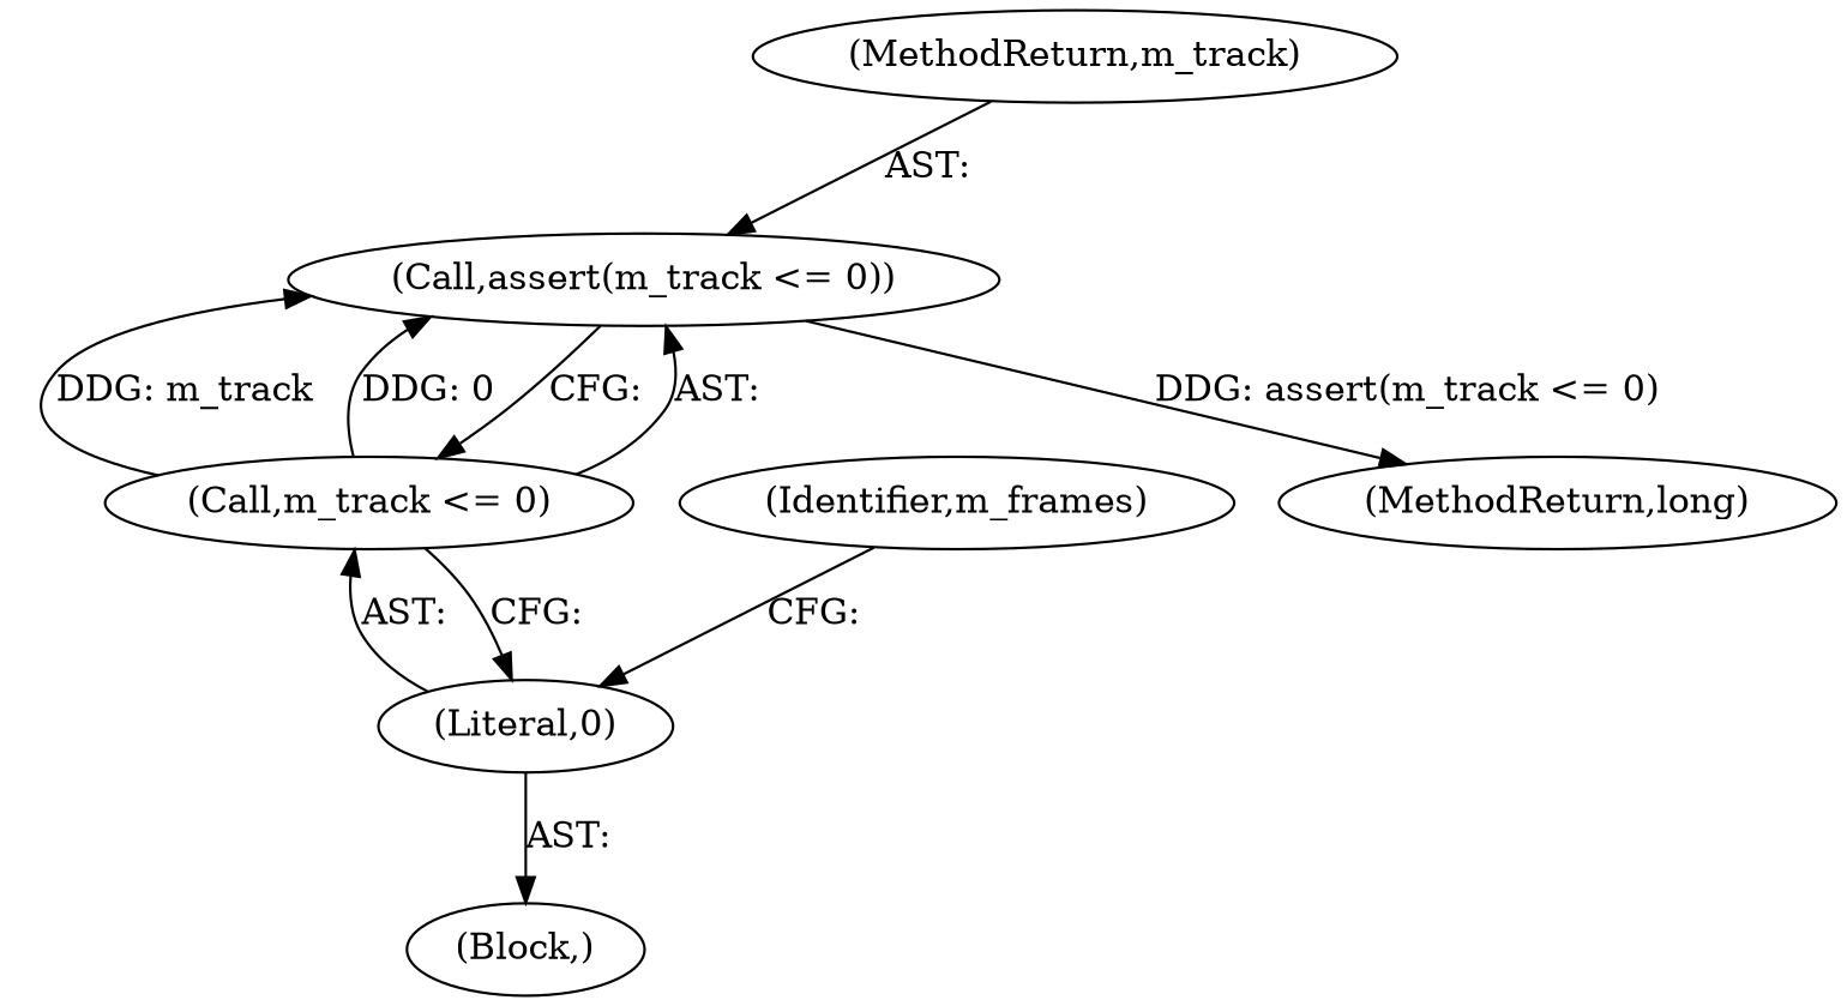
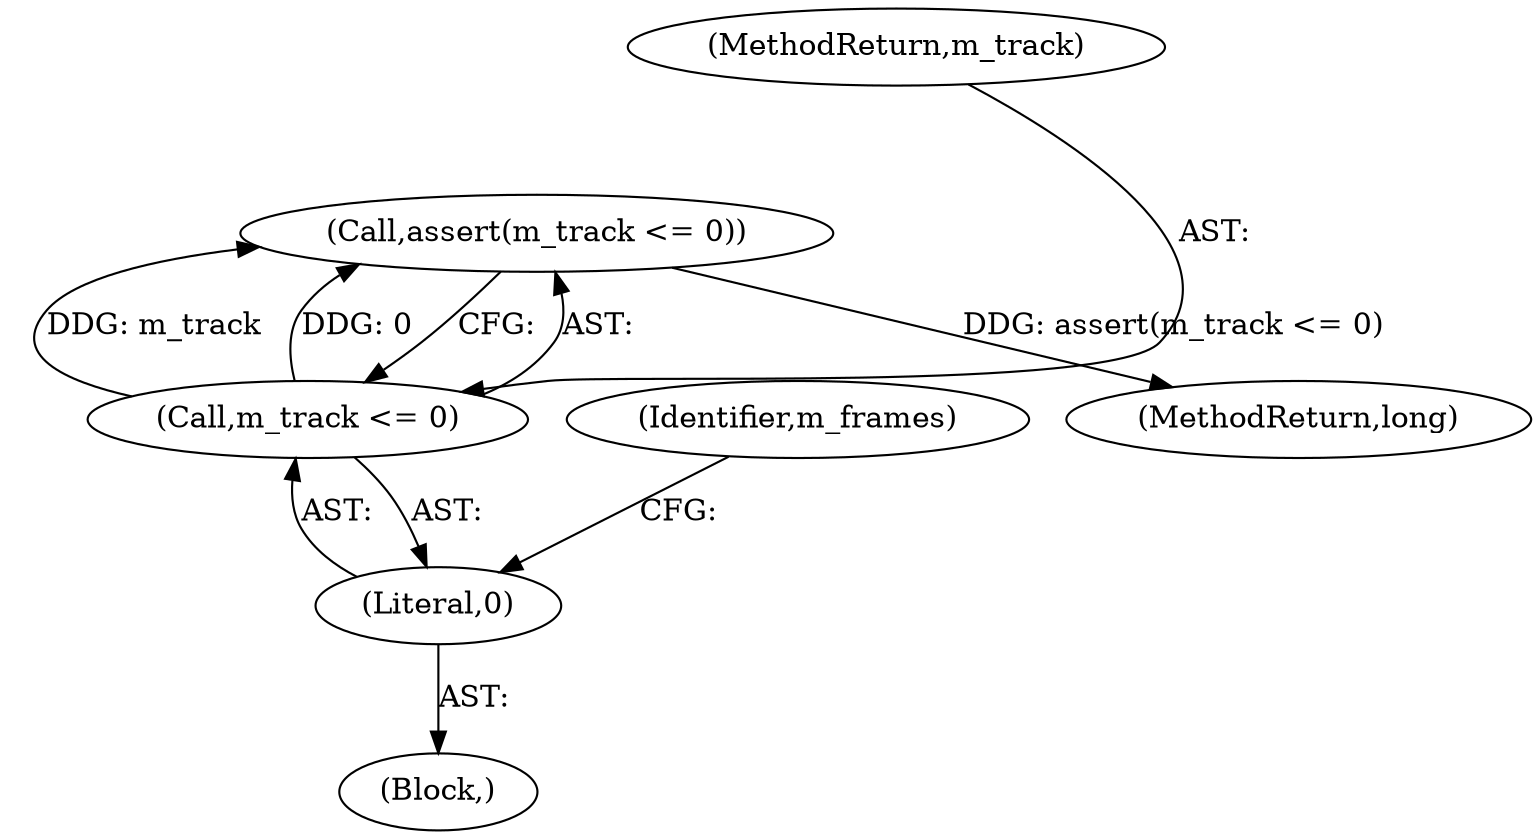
  digraph {
    n1 [label="(Call,assert(m_track <= 0))"]
    n2 [label="(Call,m_track <= 0)"]
    n3 [label="(MethodReturn,long)"]
    n4 [label="(Literal,0)"]
    n5 [label="(Block,)"]
    n6 [label="(Identifier,m_frames)"]
    n7 [label="(MethodReturn,m_track)"]
    n1 -> n2 [label="CFG: "]
    n1 -> n3 [label="DDG: assert(m_track <= 0)"]
    n2 -> n1 [label="AST: "]
    n2 -> n1 [label="DDG: m_track"]
    n2 -> n1 [label="DDG: 0"]
-   n2 -> n4 [label="CFG: "]
+   n2 -> n4 [label="AST: "]
    n4 -> n2 [label="AST: "]
    n4 -> n5 [label="AST: "]
    n6 -> n4 [label="CFG: "]
-   n7 -> n1 [label="AST: "]
+   n7 -> n2 [label="AST: "]
  }
